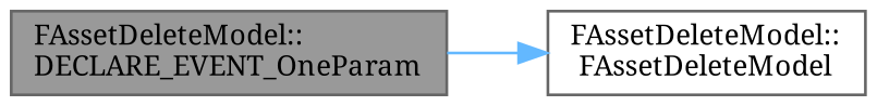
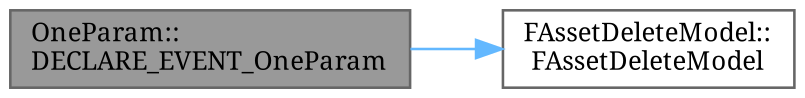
  digraph {
    rankdir=LR
    fontname="Noto Serif"
    node [fontname="Noto Serif" fontsize=10 shape=box style=filled]
-   n1 [color=gray40 fillcolor=grey60 fontcolor=black height=0.2 label="FAssetDeleteModel::\lDECLARE_EVENT_OneParam" width=0.4]
+   n1 [color=gray40 fillcolor=grey60 fontcolor=black height=0.2 label="OneParam::\lDECLARE_EVENT_OneParam" width=0.4]
    n2 [color=grey40 fillcolor=white height=0.2 label="FAssetDeleteModel::\lFAssetDeleteModel" width=0.4]
    n1 -> n2 [color=steelblue1 fontname="Noto Serif" fontsize=10 labelfontname=Helvetica labelfontsize=10 style=solid]
  }
